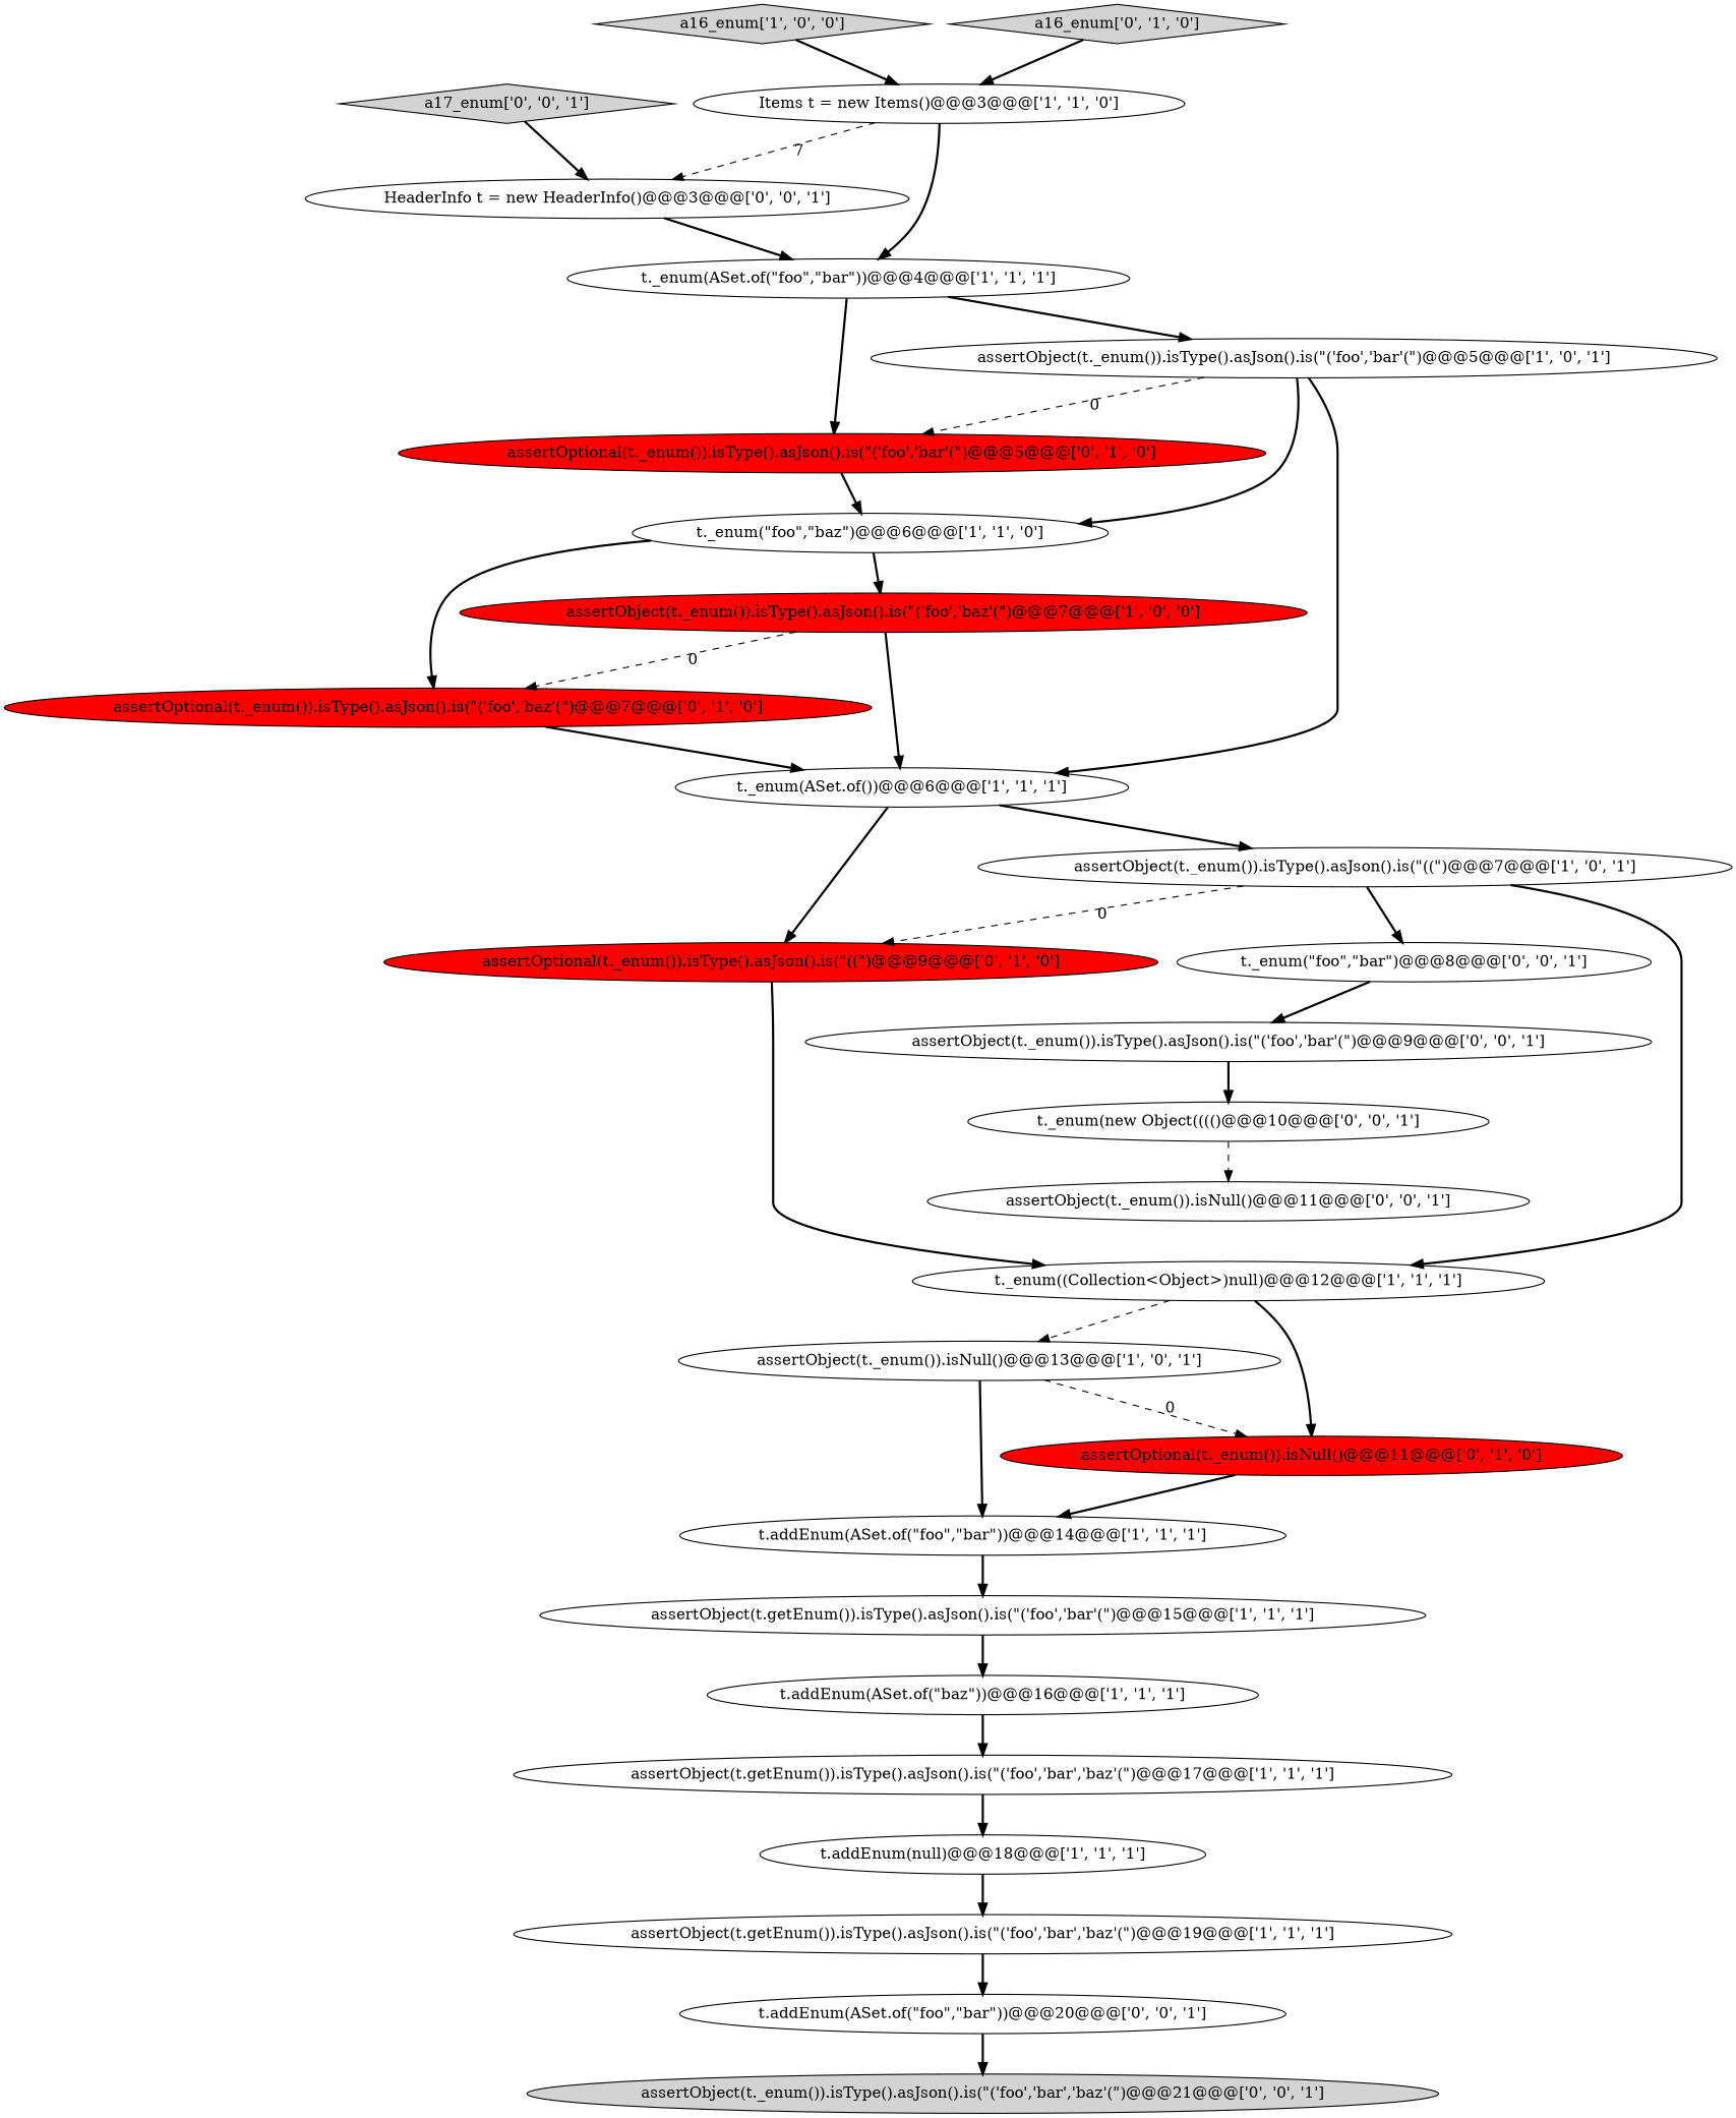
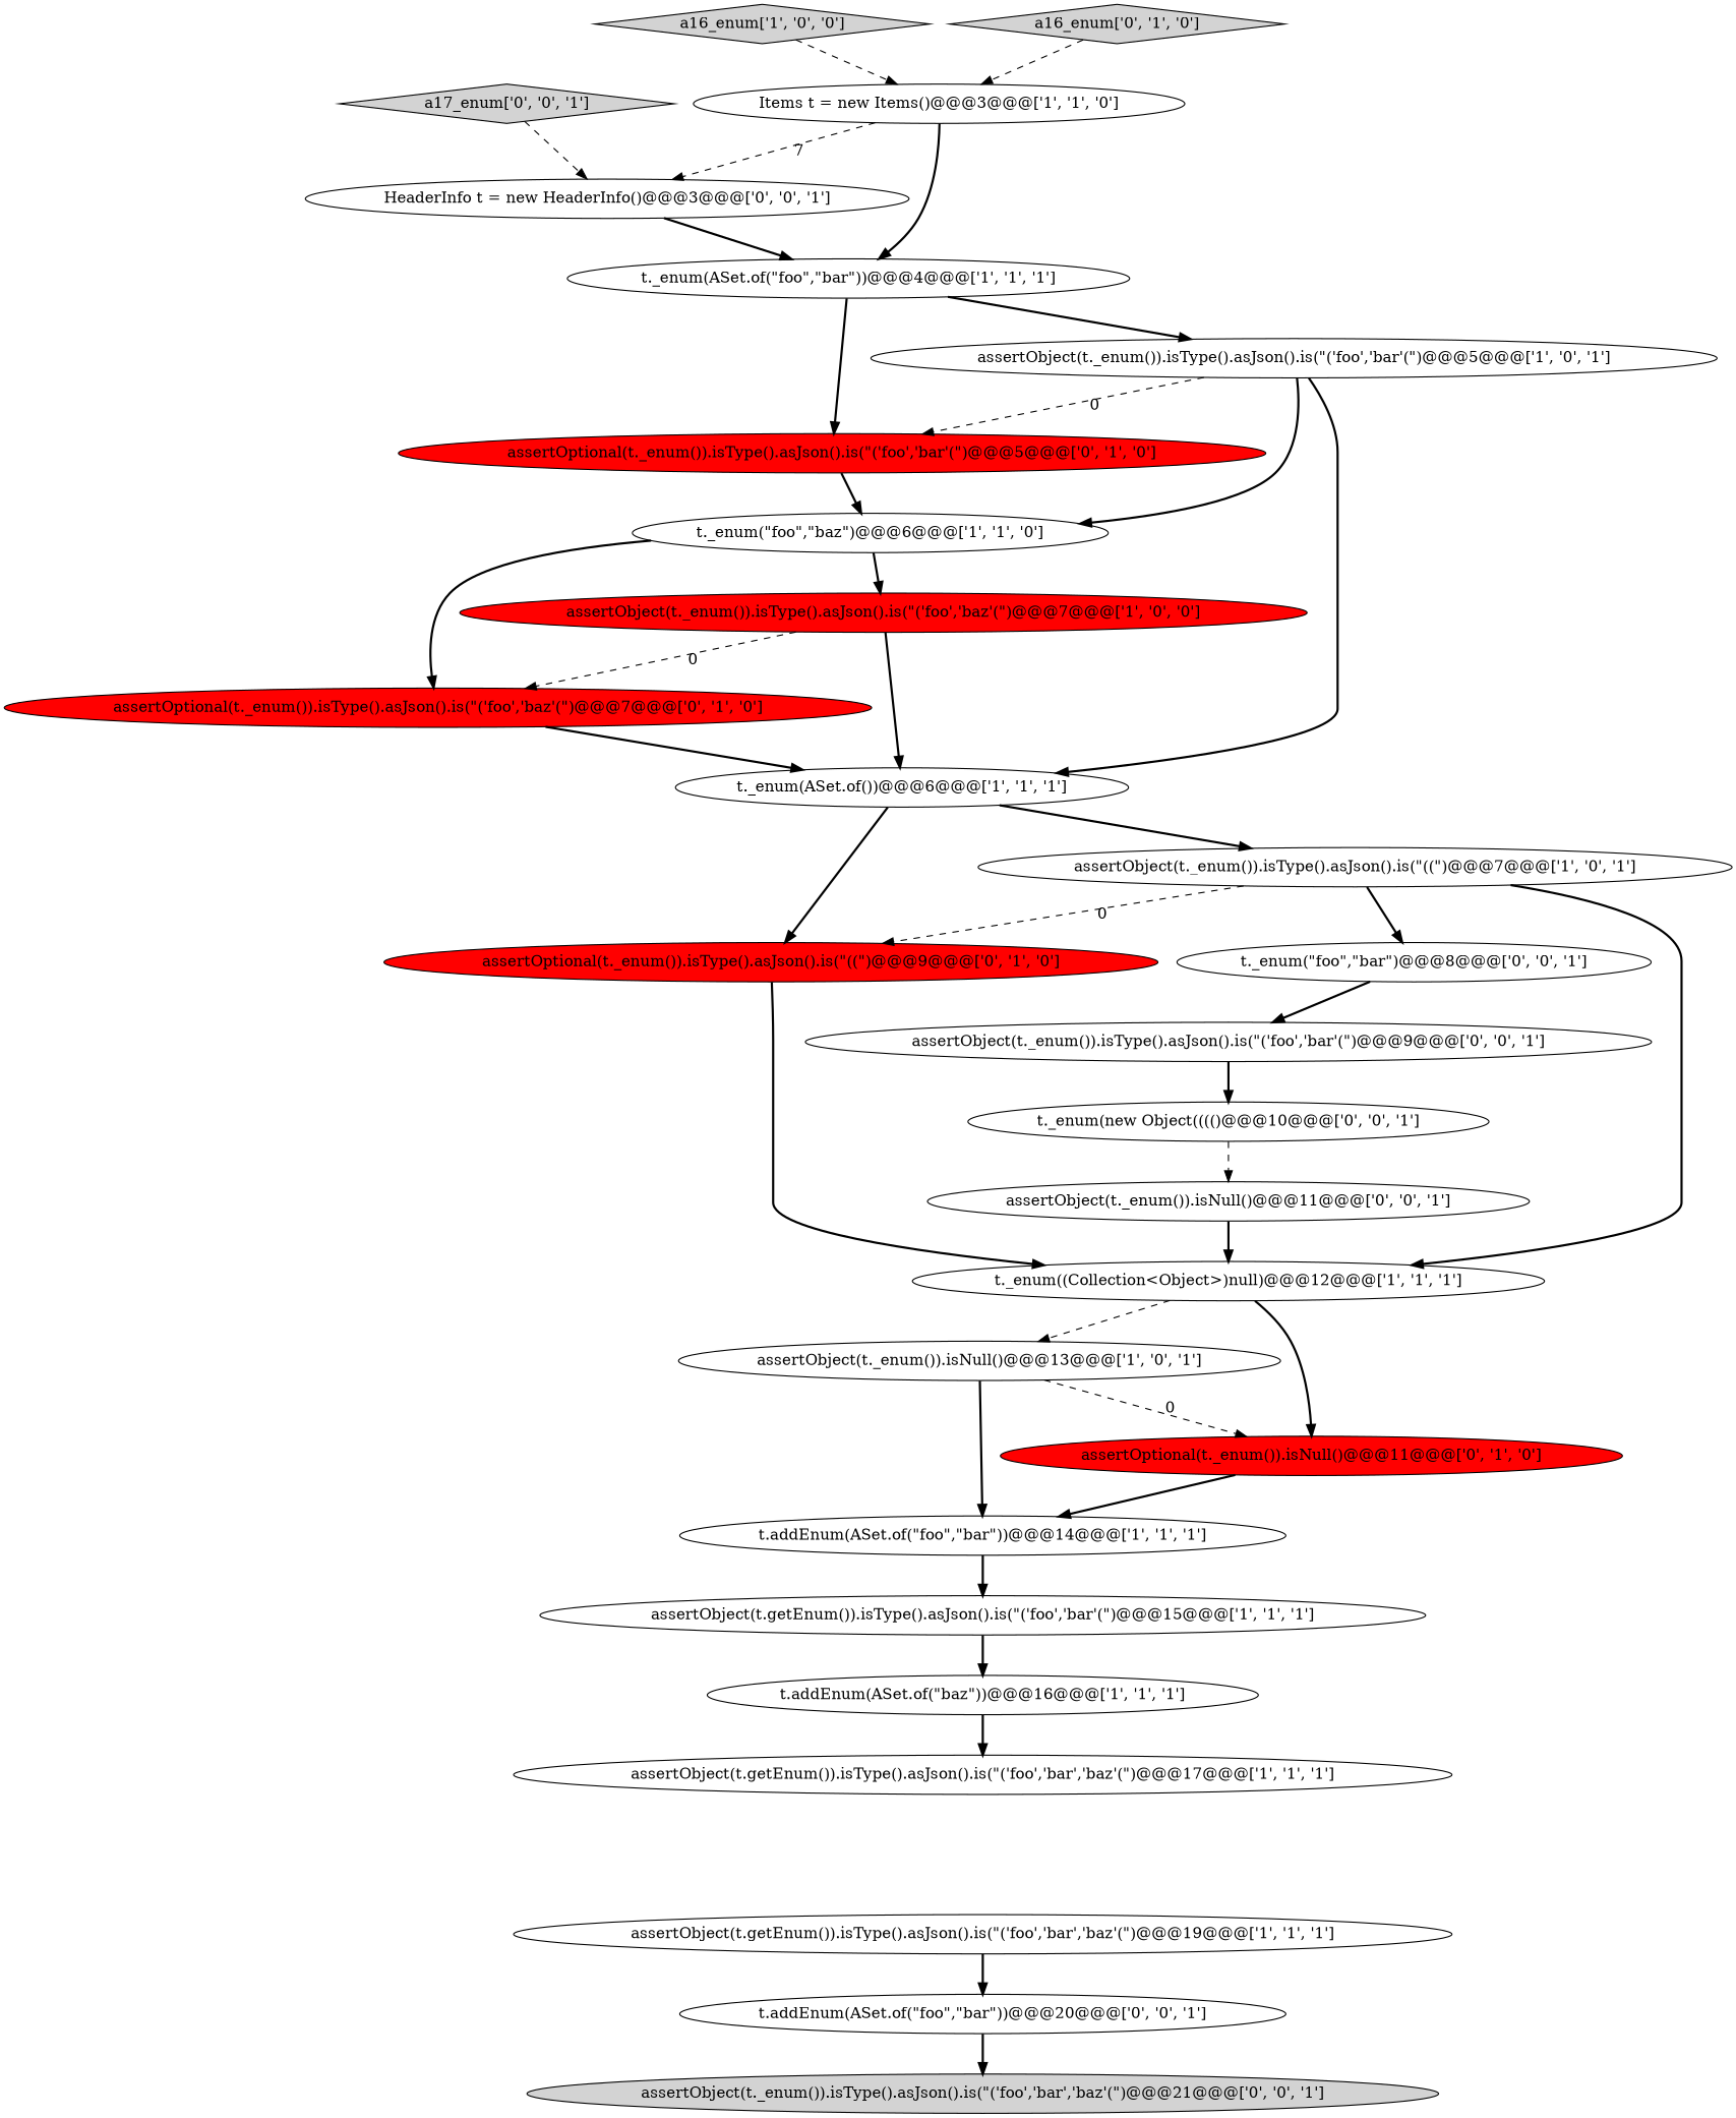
  digraph {
    node [fillcolor=white shape=ellipse style=filled]
    edge [style=bold]
    n1 [label="t._enum(\"foo\",\"bar\")@@@8@@@['0', '0', '1']"]
    n2 [label="assertObject(t._enum()).isType().asJson().is(\"('foo','bar'(\")@@@9@@@['0', '0', '1']"]
    n3 [label="t._enum(new Object(((()@@@10@@@['0', '0', '1']"]
-   n4 [label="t.addEnum(null)@@@18@@@['1', '1', '1']"]
    n5 [label="assertObject(t.getEnum()).isType().asJson().is(\"('foo','bar','baz'(\")@@@19@@@['1', '1', '1']"]
    n6 [label="t.addEnum(ASet.of(\"foo\",\"bar\"))@@@20@@@['0', '0', '1']"]
    n7 [label="assertObject(t._enum()).isType().asJson().is(\"('foo','bar'(\")@@@5@@@['1', '0', '1']"]
    n8 [label="t._enum(\"foo\",\"baz\")@@@6@@@['1', '1', '0']"]
    n9 [fillcolor=red label="assertOptional(t._enum()).isType().asJson().is(\"('foo','bar'(\")@@@5@@@['0', '1', '0']"]
    n10 [label="t._enum(ASet.of())@@@6@@@['1', '1', '1']"]
    n11 [fillcolor=red label="assertObject(t._enum()).isType().asJson().is(\"('foo','baz'(\")@@@7@@@['1', '0', '0']"]
    n12 [fillcolor=red label="assertOptional(t._enum()).isType().asJson().is(\"('foo','baz'(\")@@@7@@@['0', '1', '0']"]
    n13 [fillcolor=red label="assertOptional(t._enum()).isType().asJson().is(\"((\")@@@9@@@['0', '1', '0']"]
    n14 [label="assertObject(t._enum()).isType().asJson().is(\"((\")@@@7@@@['1', '0', '1']"]
    n15 [label="t._enum((Collection<Object>)null)@@@12@@@['1', '1', '1']"]
    n16 [label="assertObject(t._enum()).isNull()@@@13@@@['1', '0', '1']"]
    n17 [fillcolor=red label="assertOptional(t._enum()).isNull()@@@11@@@['0', '1', '0']"]
    n18 [label="t.addEnum(ASet.of(\"foo\",\"bar\"))@@@14@@@['1', '1', '1']"]
    n19 [label="assertObject(t.getEnum()).isType().asJson().is(\"('foo','bar'(\")@@@15@@@['1', '1', '1']"]
    n20 [label="t.addEnum(ASet.of(\"baz\"))@@@16@@@['1', '1', '1']"]
    n21 [label="assertObject(t._enum()).isNull()@@@11@@@['0', '0', '1']"]
    n22 [label="t._enum(ASet.of(\"foo\",\"bar\"))@@@4@@@['1', '1', '1']"]
    n23 [label="assertObject(t.getEnum()).isType().asJson().is(\"('foo','bar','baz'(\")@@@17@@@['1', '1', '1']"]
    n24 [fillcolor=lightgray label="assertObject(t._enum()).isType().asJson().is(\"('foo','bar','baz'(\")@@@21@@@['0', '0', '1']"]
    n25 [label="HeaderInfo t = new HeaderInfo()@@@3@@@['0', '0', '1']"]
    n26 [fillcolor=lightgray label="a16_enum['1', '0', '0']" shape=diamond]
    n27 [label="Items t = new Items()@@@3@@@['1', '1', '0']"]
    n28 [fillcolor=lightgray label="a16_enum['0', '1', '0']" shape=diamond]
    n29 [fillcolor=lightgray label="a17_enum['0', '0', '1']" shape=diamond]
    n1 -> n2
    n2 -> n3
    n3 -> n21 [style=dashed]
-   n4 -> n5
    n5 -> n6
    n6 -> n24
    n7 -> n8
    n7 -> n9 [label=0 style=dashed]
    n7 -> n10
    n8 -> n11
    n8 -> n12
    n9 -> n8
    n10 -> n13
    n10 -> n14
    n11 -> n10
    n11 -> n12 [label=0 style=dashed]
    n12 -> n10
    n13 -> n15
    n14 -> n1
    n14 -> n13 [label=0 style=dashed]
    n14 -> n15
    n15 -> n16 [style=dashed]
    n15 -> n17
    n16 -> n17 [label=0 style=dashed]
    n16 -> n18
    n17 -> n18
    n18 -> n19
    n19 -> n20
    n20 -> n23
+   n21 -> n15
    n22 -> n7
    n22 -> n9
-   n23 -> n4
    n25 -> n22
-   n26 -> n27
+   n26 -> n27 [style=dashed]
    n27 -> n22
    n27 -> n25 [label=7 style=dashed]
-   n28 -> n27
-   n29 -> n25
+   n28 -> n27 [style=dashed]
+   n29 -> n25 [style=dashed]
  }
